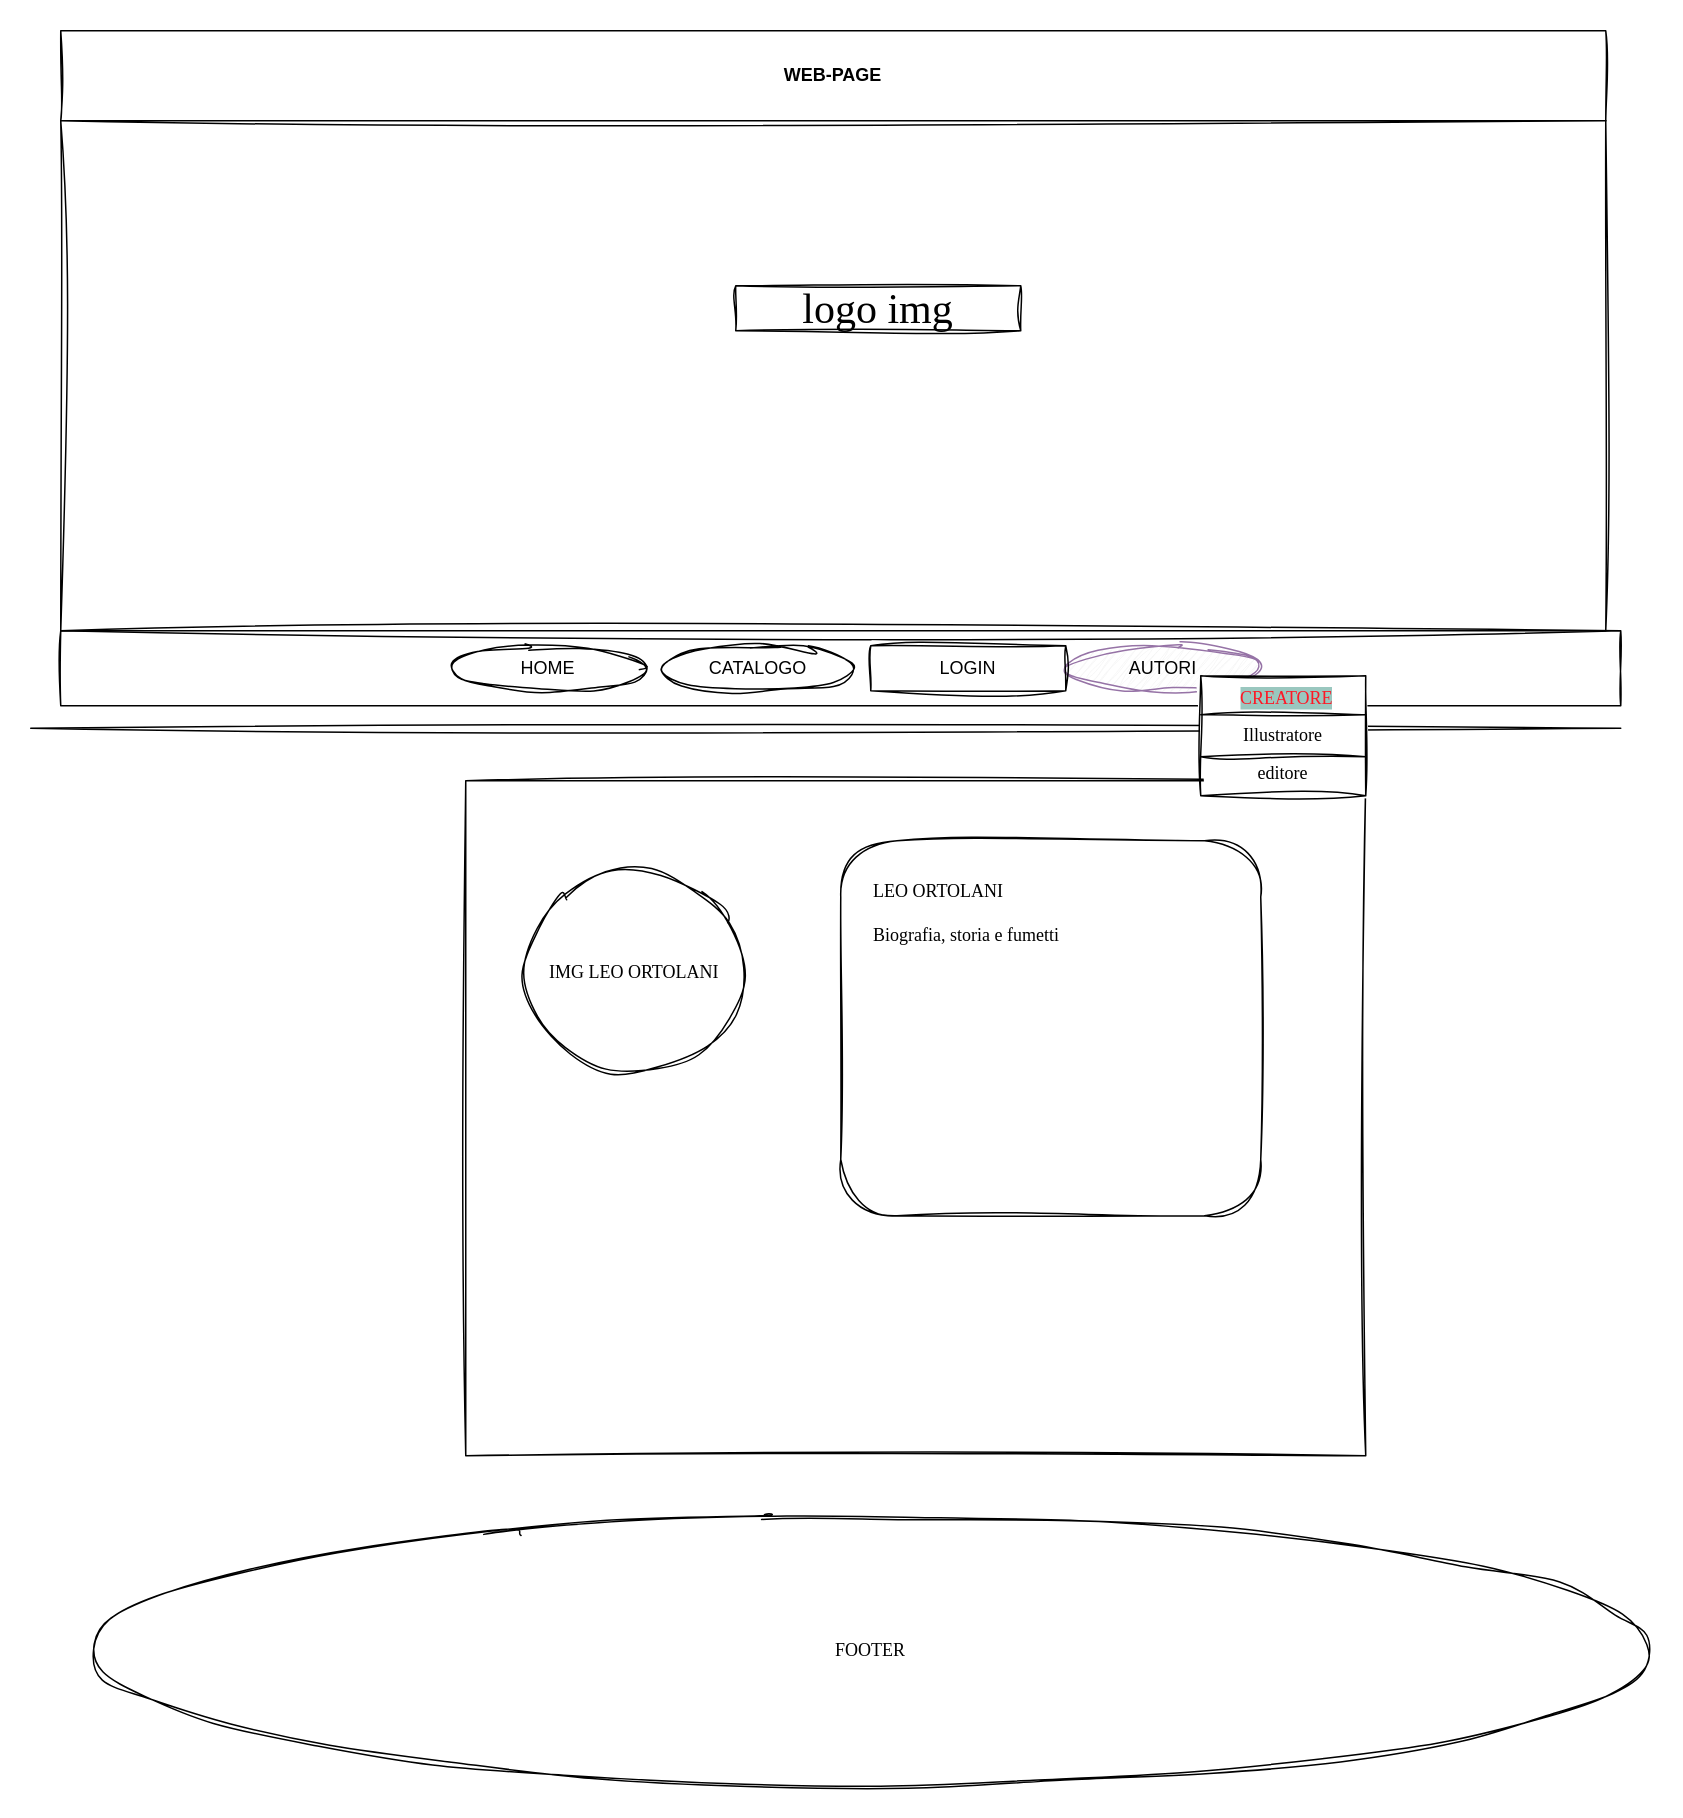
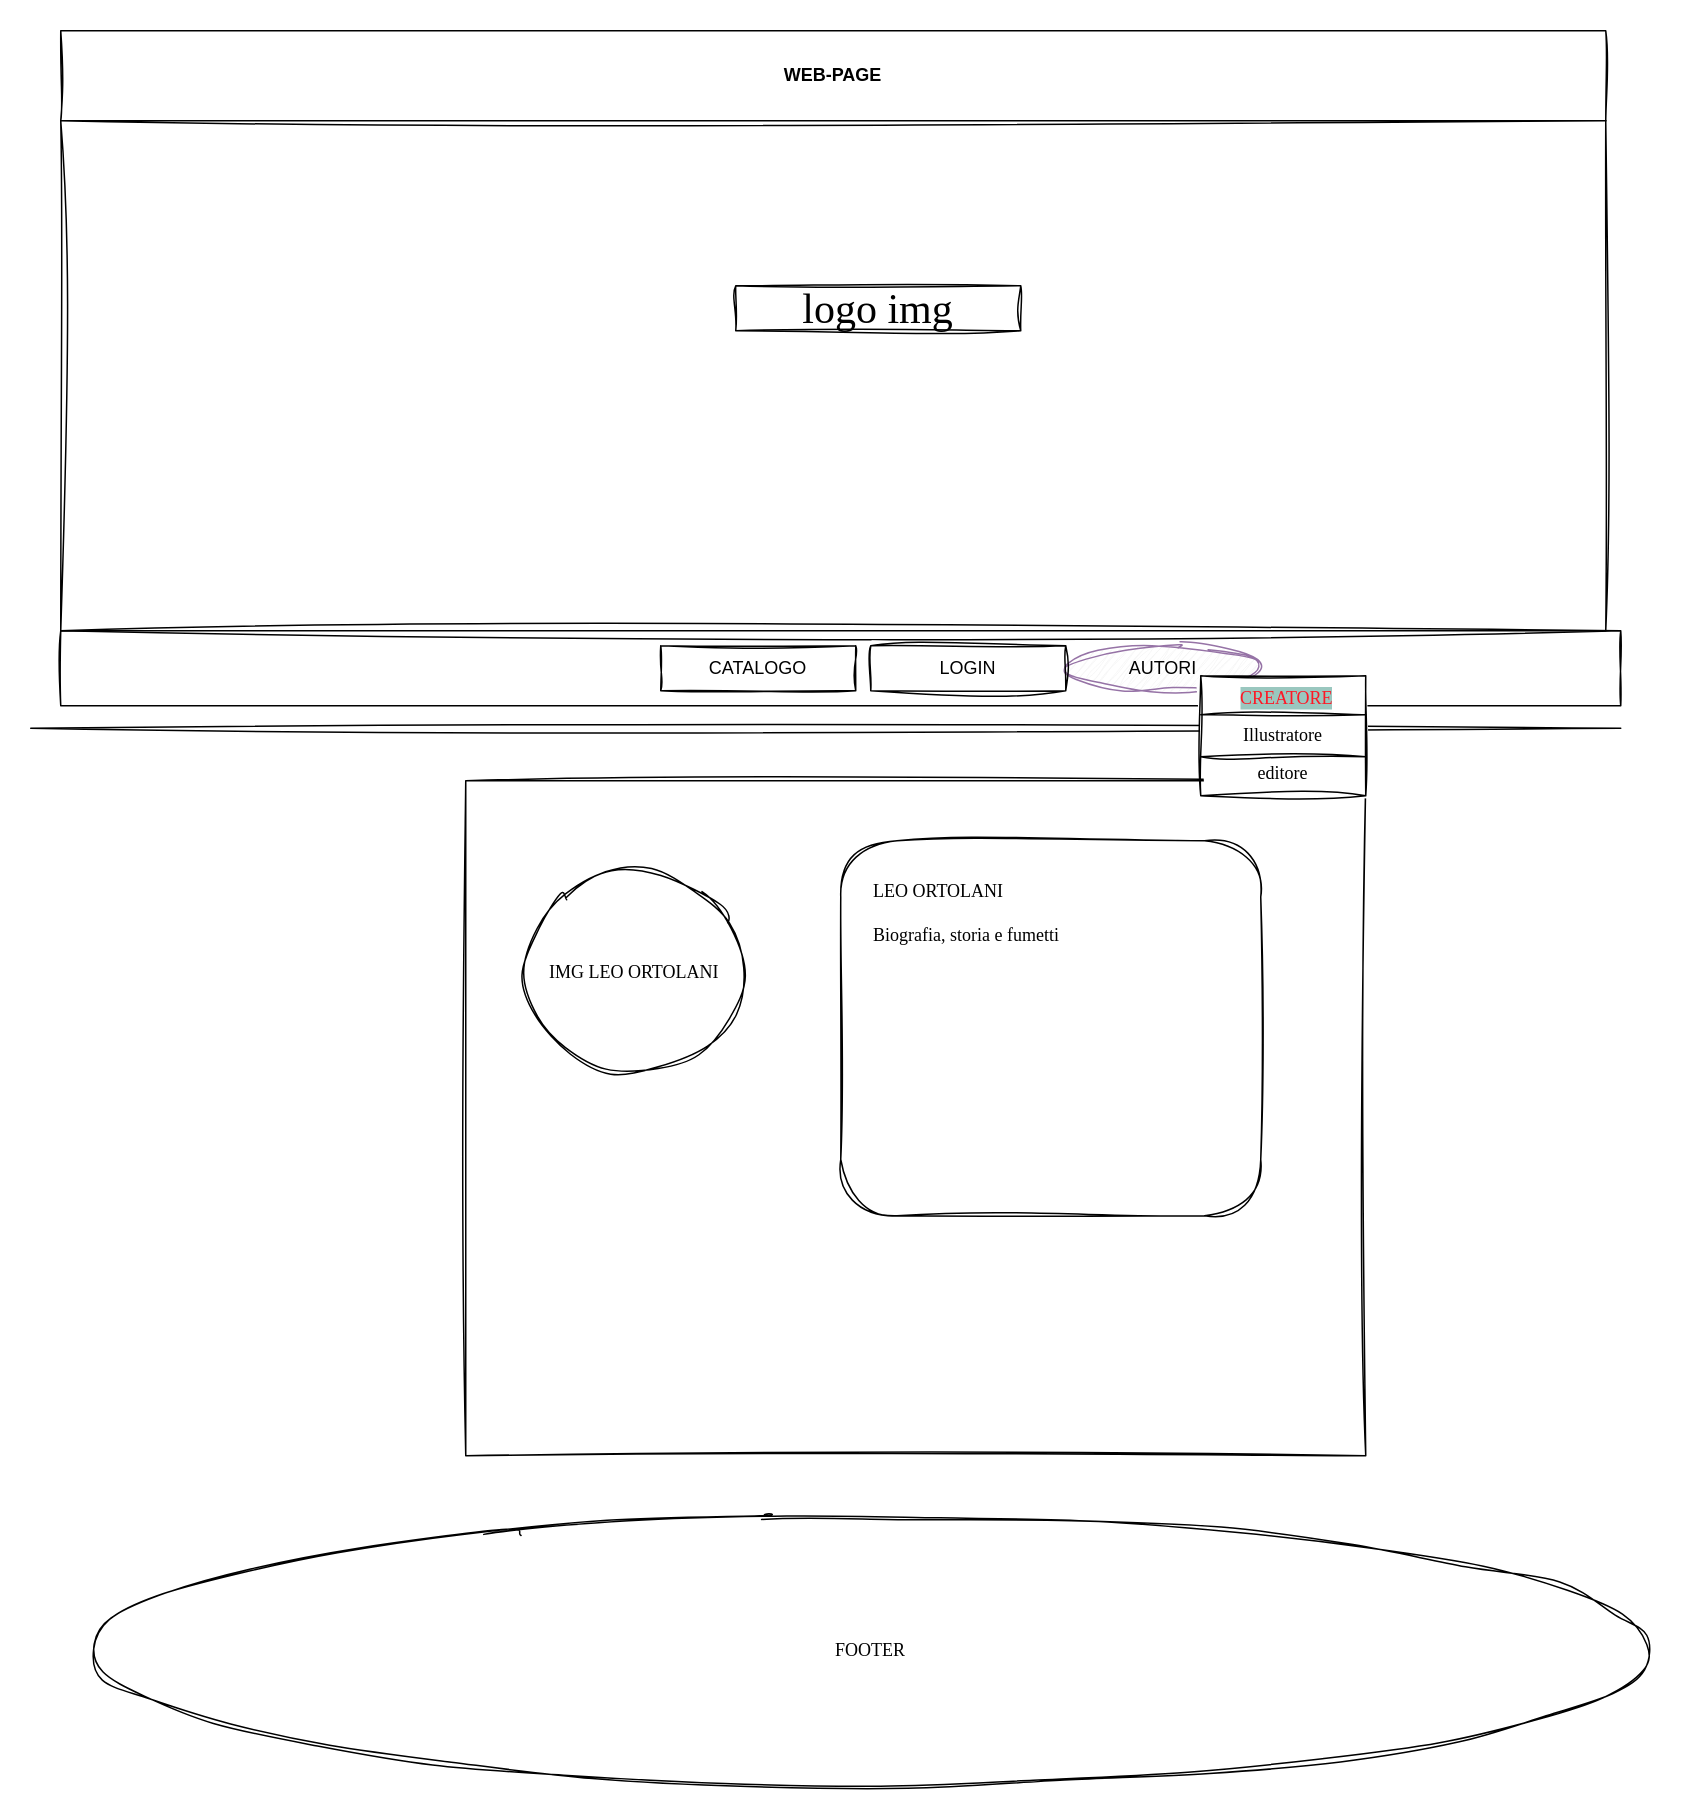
  <mxCell id="0" />
  <mxCell id="1" parent="0" />
  <mxCell id="2" value="" style="rounded=0;whiteSpace=wrap;html=1;sketch=1;curveFitting=1;jiggle=2;" vertex="1" parent="1"><mxGeometry x="310" y="520" width="600" height="450" as="geometry" /></mxCell>
  <mxCell id="3" value="" style="line;strokeWidth=1;html=1;rounded=0;shadow=0;labelBackgroundColor=none;fillColor=none;fontFamily=Verdana;fontSize=14;fontColor=#000000;align=center;comic=1;sketch=1;curveFitting=1;jiggle=2;" parent="1" vertex="1"><mxGeometry x="20" y="480" width="1060" height="10" as="geometry" /></mxCell>
  <mxCell id="4" value="" style="whiteSpace=wrap;html=1;rounded=0;shadow=0;labelBackgroundColor=none;strokeWidth=1;fillColor=none;fontFamily=Verdana;fontSize=12;align=center;comic=1;sketch=1;curveFitting=1;jiggle=2;" parent="1" vertex="1"><mxGeometry y="420" width="1040" height="50" as="geometry" x="40" /></mxCell>
  <mxCell id="5" value="FOOTER" style="ellipse;whiteSpace=wrap;html=1;shadow=0;labelBackgroundColor=none;strokeWidth=1;fillColor=none;fontFamily=Verdana;fontSize=12;align=center;comic=1;sketch=1;curveFitting=1;jiggle=2;" parent="1" vertex="1"><mxGeometry x="60" y="1010" width="1040" height="180" as="geometry" /></mxCell>
- <mxCell id="6" value="HOME" style="ellipse;whiteSpace=wrap;html=1;sketch=1;curveFitting=1;jiggle=2;" vertex="1" parent="1"><mxGeometry x="300" y="430" width="130" height="30" as="geometry" /></mxCell>
  <mxCell id="7" value="AUTORI" style="ellipse;whiteSpace=wrap;html=1;fillColor=#f5f5f5;strokeColor=#9673a6;sketch=1;curveFitting=1;jiggle=2;" vertex="1" parent="1"><mxGeometry x="710" y="430" width="130" height="30" as="geometry" /></mxCell>
- <mxCell id="8" value="CATALOGO" style="ellipse;whiteSpace=wrap;html=1;labelBorderColor=none;labelBackgroundColor=none;sketch=1;curveFitting=1;jiggle=2;" vertex="1" parent="1"><mxGeometry x="440" y="430" width="130" height="30" as="geometry" /></mxCell>
+ <mxCell id="8" value="CATALOGO" style="whiteSpace=wrap;html=1;labelBorderColor=none;labelBackgroundColor=none;sketch=1;curveFitting=1;jiggle=2;rounded=0;" vertex="1" parent="1"><mxGeometry x="440" y="430" width="130" height="30" as="geometry" /></mxCell>
  <mxCell id="9" value="LOGIN" style="whiteSpace=wrap;html=1;sketch=1;curveFitting=1;jiggle=2;rounded=0;" vertex="1" parent="1"><mxGeometry x="580" y="430" width="130" height="30" as="geometry" /></mxCell>
  <mxCell id="10" value="WEB-PAGE" style="swimlane;whiteSpace=wrap;html=1;startSize=60;sketch=1;curveFitting=1;jiggle=2;" vertex="1" parent="1"><mxGeometry y="20" width="1030" height="400" as="geometry" x="40" /></mxCell>
  <mxCell id="11" value="logo img" style="whiteSpace=wrap;html=1;rounded=0;shadow=0;labelBackgroundColor=none;strokeWidth=1;fontFamily=Verdana;fontSize=28;align=center;comic=1;sketch=1;curveFitting=1;jiggle=2;" parent="10" vertex="1"><mxGeometry x="450" y="170" width="190" height="30" as="geometry" /></mxCell>
  <mxCell id="12" value="&lt;div&gt;&lt;br&gt;&lt;/div&gt;&lt;div&gt;&lt;span&gt;&lt;br&gt;&lt;/span&gt;&lt;/div&gt;&lt;div&gt;&lt;br&gt;&lt;/div&gt;&lt;div&gt;&lt;span style=&quot;color: rgba(0, 0, 0, 0);&quot;&gt;&lt;br&gt;&lt;/span&gt;&lt;/div&gt;&lt;div&gt;&lt;span style=&quot;color: rgba(0, 0, 0, 0);&quot;&gt;editore&lt;/span&gt;&lt;/div&gt;" style="html=1;whiteSpace=wrap;sketch=1;curveFitting=1;jiggle=2;fillColor=default;labelBackgroundColor=none;labelBorderColor=none;textShadow=0;" vertex="1" parent="1"><mxGeometry x="800" y="450" width="110" height="80" as="geometry" /></mxCell>
  <mxCell id="13" value="" style="line;strokeWidth=1;fillColor=none;align=left;verticalAlign=middle;spacingTop=-1;spacingLeft=3;spacingRight=3;rotatable=0;labelPosition=right;points=[];portConstraint=eastwest;strokeColor=inherit;sketch=1;curveFitting=1;jiggle=2;" vertex="1" parent="1"><mxGeometry x="800" y="472" width="110" height="8" as="geometry" /></mxCell>
  <mxCell id="14" value="" style="line;strokeWidth=1;fillColor=none;align=left;verticalAlign=middle;spacingTop=-1;spacingLeft=3;spacingRight=3;rotatable=0;labelPosition=right;points=[];portConstraint=eastwest;strokeColor=inherit;sketch=1;curveFitting=1;jiggle=2;" vertex="1" parent="1"><mxGeometry x="810" y="485" width="110" as="geometry" /></mxCell>
  <mxCell id="15" value="" style="line;strokeWidth=1;fillColor=none;align=left;verticalAlign=middle;spacingTop=-1;spacingLeft=3;spacingRight=3;rotatable=0;labelPosition=right;points=[];portConstraint=eastwest;strokeColor=inherit;sketch=1;curveFitting=1;jiggle=2;" vertex="1" parent="1"><mxGeometry x="800" y="500" width="110" height="8" as="geometry" /></mxCell>
  <mxCell id="16" value="&lt;span style=&quot;&quot;&gt;CREATORE&lt;/span&gt;" style="text;html=1;align=center;verticalAlign=middle;whiteSpace=wrap;rounded=0;fontFamily=Architects Daughter;fontSource=https%3A%2F%2Ffonts.googleapis.com%2Fcss%3Ffamily%3DArchitects%2BDaughter;labelBackgroundColor=#9AC7BF;labelBorderColor=none;fontColor=#FF1725;" vertex="1" parent="1"><mxGeometry x="815" y="450" width="85" height="30" as="geometry" /></mxCell>
  <mxCell id="17" value="Illustratore" style="text;html=1;align=center;verticalAlign=middle;whiteSpace=wrap;rounded=0;fontFamily=Architects Daughter;fontSource=https%3A%2F%2Ffonts.googleapis.com%2Fcss%3Ffamily%3DArchitects%2BDaughter;" vertex="1" parent="1"><mxGeometry x="825" y="475" width="60" height="30" as="geometry" /></mxCell>
  <mxCell id="18" value="editore" style="text;html=1;align=center;verticalAlign=middle;whiteSpace=wrap;rounded=0;fontFamily=Architects Daughter;fontSource=https%3A%2F%2Ffonts.googleapis.com%2Fcss%3Ffamily%3DArchitects%2BDaughter;" vertex="1" parent="1"><mxGeometry x="825" y="500" width="60" height="30" as="geometry" /></mxCell>
  <mxCell id="19" value="IMG LEO ORTOLANI" style="ellipse;whiteSpace=wrap;html=1;aspect=fixed;sketch=1;hachureGap=4;jiggle=2;curveFitting=1;fontFamily=Architects Daughter;fontSource=https%3A%2F%2Ffonts.googleapis.com%2Fcss%3Ffamily%3DArchitects%2BDaughter;" vertex="1" parent="1"><mxGeometry x="350" y="580" width="145" height="135" as="geometry" /></mxCell>
  <mxCell id="20" value="" style="rounded=1;whiteSpace=wrap;html=1;sketch=1;hachureGap=4;jiggle=2;curveFitting=1;fontFamily=Architects Daughter;fontSource=https%3A%2F%2Ffonts.googleapis.com%2Fcss%3Ffamily%3DArchitects%2BDaughter;" vertex="1" parent="1"><mxGeometry x="560" y="560" width="280" height="250" as="geometry" /></mxCell>
  <mxCell id="21" value="&lt;div&gt;LEO ORTOLANI&lt;/div&gt;&lt;div&gt;&lt;br&gt;&lt;/div&gt;&lt;div&gt;Biografia, storia e fumetti&lt;/div&gt;" style="text;html=1;whiteSpace=wrap;overflow=hidden;rounded=0;fontFamily=Architects Daughter;fontSource=https%3A%2F%2Ffonts.googleapis.com%2Fcss%3Ffamily%3DArchitects%2BDaughter;" vertex="1" parent="1"><mxGeometry x="580" y="580" width="180" height="120" as="geometry" /></mxCell>
